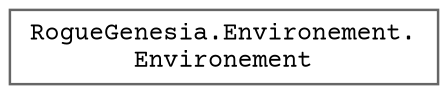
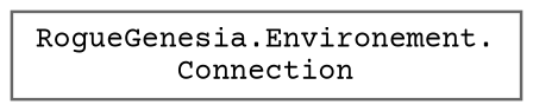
  digraph {
    rankdir=LR
    fontname="Courier Prime"
-   n1 [color=grey40 fillcolor=white fontname="Courier Prime" fontsize=10 height=0.2 label="RogueGenesia.Environement.\lEnvironement" shape=box style=filled width=0.4]
+   n1 [color=grey40 fillcolor=white fontname="Courier Prime" fontsize=10 height=0.2 label="RogueGenesia.Environement.\lConnection" shape=box style=filled width=0.4]
  }
